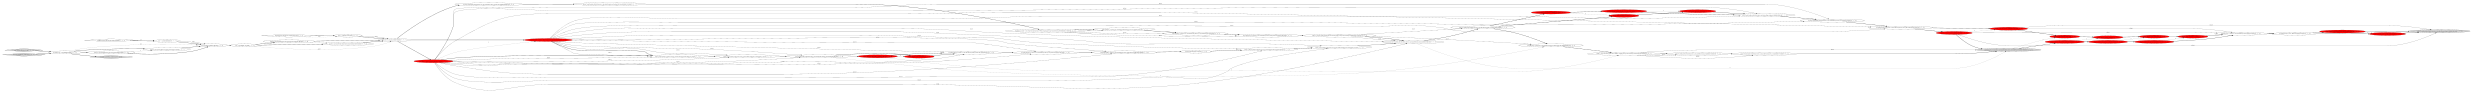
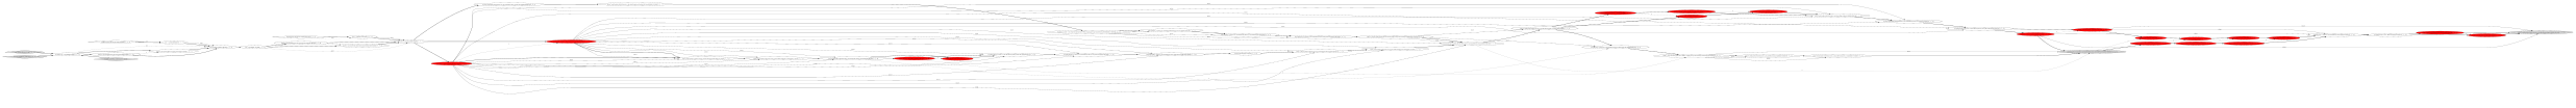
  digraph {
    fontname="Open Sans"
    rankdir=LR
    node [fillcolor=white fontname="Open Sans" shape=ellipse style=filled]
    edge [fontname="Open Sans" style=bold]
    n1 [label="pass = false@@@11@@@['1', '1', '1']"]
    n2 [label="Statistics.calculateMean((Collection)null,false)@@@13@@@['1', '1', '0']"]
    n3 [label="assertTrue(pass)@@@18@@@['1', '1', '1']"]
    n4 [label="Statistics.calculateMean((Number(()null,false)@@@13@@@['0', '0', '1']"]
    n5 [fillcolor=red label="List<Double> values = new ArrayList<>()@@@19@@@['0', '1', '0']"]
    n6 [fillcolor=red label="List values = new ArrayList()@@@19@@@['1', '0', '0']"]
    n7 [label="assertTrue(Double.isNaN(Statistics.calculateMean(new Number(((()))@@@19@@@['0', '0', '1']"]
    n8 [fillcolor=red label="values.add(new Double(9.0))@@@32@@@['1', '0', '0']"]
    n9 [fillcolor=red label="values.add(new Double(Double.NaN))@@@33@@@['1', '0', '0']"]
    n10 [fillcolor=red label="values.add(9.0)@@@32@@@['0', '1', '0']"]
    n11 [label="assertTrue(Double.isNaN(Statistics.calculateMean(values)))@@@34@@@['1', '1', '0']"]
    n12 [fillcolor=red label="values.add(Double.NaN)@@@33@@@['0', '1', '0']"]
    n13 [label="assertTrue(Double.isNaN(Statistics.calculateMean(values,true)))@@@35@@@['1', '1', '0']"]
    n14 [label="assertEquals(9.0,Statistics.calculateMean(values,false),EPSILON)@@@36@@@['1', '1', '0']"]
    n15 [fillcolor=red label="values = new ArrayList()@@@37@@@['1', '0', '0']"]
    n16 [fillcolor=red label="values = new ArrayList<>()@@@37@@@['0', '1', '0']"]
    n17 [label="values = new Number((((edu.fdu.CPPDG.tinypdg.pe.ExpressionInfo@2a994b@@@27@@@['0', '0', '1']"]
    n18 [label="assertTrue(Double.isNaN(Statistics.calculateMean(values)))@@@30@@@['1', '1', '1']"]
    n19 [label="assertEquals(1.0,Statistics.calculateMean(values,false),EPSILON)@@@32@@@['0', '0', '1']"]
    n20 [label="assertTrue(Double.isNaN(Statistics.calculateMean(values,true)))@@@31@@@['1', '1', '1']"]
    n21 [fillcolor=lightgray label="assertEquals(1.0,Statistics.calculateMean(values,false),EPSILON)@@@38@@@['1', '0', '1']"]
    n22 [label="values = new Number((((edu.fdu.CPPDG.tinypdg.pe.ExpressionInfo@2a9975@@@33@@@['0', '0', '1']"]
    n23 [fillcolor=red label="values.add(new Double(3.0))@@@39@@@['1', '0', '0']"]
    n24 [fillcolor=red label="values.add(new Double(2.0))@@@40@@@['1', '0', '0']"]
    n25 [fillcolor=red label="values.add(3.0)@@@39@@@['0', '1', '0']"]
    n26 [fillcolor=red label="values.add(2.0)@@@40@@@['0', '1', '0']"]
    n27 [fillcolor=red label="values.add(new Double(2.0))@@@41@@@['1', '0', '0']"]
    n28 [label="assertTrue(Double.isNaN(Statistics.calculateMean(values,true)))@@@37@@@['0', '0', '1']"]
    n29 [fillcolor=red label="values.add(9.0)@@@38@@@['0', '1', '0']"]
    n30 [fillcolor=red label="values.add(2.0)@@@41@@@['0', '1', '0']"]
    n31 [label="double mean = Statistics.calculateMean(values)@@@42@@@['1', '1', '0']"]
    n32 [label="assertEquals(9.0,Statistics.calculateMean(values,true),EPSILON)@@@25@@@['1', '1', '0']"]
    n33 [label="assertTrue(Double.isNaN(Statistics.calculateMean(values,true)))@@@29@@@['1', '1', '0']"]
    n34 [label="assertTrue(Double.isNaN(Statistics.calculateMean(values,true)))@@@21@@@['1', '1', '0']"]
    n35 [label="assertTrue(Double.isNaN(Statistics.calculateMean(values)))@@@28@@@['1', '1', '0']"]
    n36 [label="assertEquals(9.0,Statistics.calculateMean(values),EPSILON)@@@24@@@['1', '1', '0']"]
    n37 [label="assertTrue(Double.isNaN(Statistics.calculateMean(values,false)))@@@22@@@['1', '1', '0']"]
    n38 [label="assertTrue(Double.isNaN(Statistics.calculateMean(values)))@@@20@@@['1', '1', '0']"]
    n39 [label="assertEquals(9.0,Statistics.calculateMean(values,false),EPSILON)@@@26@@@['1', '1', '0']"]
    n40 [fillcolor=red label="values.add(9.0)@@@23@@@['0', '1', '0']"]
    n41 [fillcolor=red label="values.add(new Double(9.0))@@@23@@@['1', '0', '0']"]
    n42 [label="values.add(null)@@@27@@@['1', '1', '0']"]
    n43 [label="pass = true@@@8@@@['1', '1', '1']"]
    n44 [label="assertTrue(pass)@@@10@@@['1', '1', '1']"]
    n45 [fillcolor=lightgray label="testCalculateMean_Array['0', '0', '1']" shape=diamond]
    n46 [label="boolean pass = false@@@3@@@['1', '1', '1']"]
    n47 [label="Statistics.calculateMean((Number(()null)@@@5@@@['0', '0', '1']"]
    n48 [label="Statistics.calculateMean((Collection)null)@@@5@@@['1', '1', '0']"]
    n49 [fillcolor=red label="values.add(Double.NaN)@@@44@@@['0', '1', '0']"]
    n50 [fillcolor=lightgray label="assertTrue(Double.isNaN(Statistics.calculateMean(values)))@@@45@@@['1', '1', '0']"]
    n51 [label="IllegalArgumentException e@@@7@@@['1', '1', '1']" shape=diamond]
    n52 [label="assertEquals(4.0,mean,EPSILON)@@@43@@@['1', '1', '0']"]
    n53 [label="IllegalArgumentException e@@@15@@@['1', '1', '1']" shape=diamond]
    n54 [label="pass = true@@@16@@@['1', '1', '1']"]
    n55 [label="assertEquals(1.0,Statistics.calculateMean(values),EPSILON)@@@24@@@['0', '0', '1']"]
    n56 [label="assertEquals(1.0,Statistics.calculateMean(values,true),EPSILON)@@@25@@@['0', '0', '1']"]
    n57 [label="assertEquals(1.0,Statistics.calculateMean(values,false),EPSILON)@@@26@@@['0', '0', '1']"]
    n58 [label="assertTrue(Double.isNaN(Statistics.calculateMean(new Number((((,false)))@@@20@@@['0', '0', '1']"]
    n59 [label="Number(( values = new Number((((edu.fdu.CPPDG.tinypdg.pe.ExpressionInfo@2a9924@@@21@@@['0', '0', '1']"]
    n60 [label="assertTrue(Double.isNaN(Statistics.calculateMean(values)))@@@36@@@['0', '0', '1']"]
    n61 [fillcolor=red label="values.add(new Double(Double.NaN))@@@44@@@['1', '0', '0']"]
    n62 [fillcolor=lightgray label="testCalculateMean_Collection['0', '1', '0']" shape=diamond]
    n63 [fillcolor=lightgray label="testCalculateMean_Collection['1', '0', '0']" shape=diamond]
    n1 -> n2
    n1 -> n3 [label=pass style=dashed]
    n1 -> n4
    n2 -> n3
    n2 -> n4 [label=0 style=dashed]
    n3 -> n5
    n3 -> n6
    n3 -> n7
    n4 -> n3
    n5 -> n11 [label=values style=solid]
    n5 -> n13 [label=values style=solid]
    n5 -> n14 [label=values style=solid]
    n5 -> n18 [label=values style=solid]
    n5 -> n32 [label=values style=solid]
    n5 -> n33 [label=values style=solid]
    n5 -> n34 [label=values style=solid]
    n5 -> n35 [label=values style=solid]
    n5 -> n36 [label=values style=solid]
    n5 -> n37 [label=values style=solid]
    n5 -> n38 [label=values style=solid]
    n5 -> n38
    n5 -> n39 [label=values style=solid]
    n6 -> n5 [label=0 style=dashed]
    n6 -> n11 [label=values style=solid]
    n6 -> n13 [label=values style=solid]
    n6 -> n14 [label=values style=solid]
    n6 -> n18 [label=values style=solid]
    n6 -> n32 [label=values style=solid]
    n6 -> n33 [label=values style=solid]
    n6 -> n34 [label=values style=solid]
    n6 -> n35 [label=values style=solid]
    n6 -> n36 [label=values style=solid]
    n6 -> n37 [label=values style=solid]
    n6 -> n38 [label=values style=solid]
    n6 -> n38
    n6 -> n39 [label=values style=solid]
    n7 -> n58
    n8 -> n9
    n8 -> n10 [label=0 style=dashed]
    n9 -> n11
    n9 -> n12 [label=0 style=dashed]
    n10 -> n12
    n11 -> n13
    n12 -> n11
    n13 -> n14
    n14 -> n15
    n14 -> n16
    n15 -> n16 [label=0 style=dashed]
    n15 -> n21
    n15 -> n31 [label=values style=solid]
    n15 -> n50 [label=values style=solid]
    n16 -> n29
    n16 -> n31 [label=values style=solid]
    n16 -> n50 [label=values style=solid]
    n17 -> n18
    n17 -> n18 [label=values style=solid]
    n17 -> n19 [label=values style=solid]
    n17 -> n20 [label=values style=solid]
    n18 -> n20
    n18 -> n21 [label=0 style=dashed]
    n19 -> n22
    n20 -> n8
    n20 -> n10
    n20 -> n19
    n21 -> n23
    n21 -> n29 [label=0 style=dashed]
    n22 -> n21 [label=values style=solid]
    n22 -> n28 [label=values style=solid]
    n22 -> n60
    n22 -> n60 [label=values style=solid]
    n23 -> n24
    n23 -> n25 [label=0 style=dashed]
    n24 -> n26 [label=0 style=dashed]
    n24 -> n27
    n25 -> n26
    n26 -> n30
    n27 -> n30 [label=0 style=dashed]
    n27 -> n31
    n28 -> n21
    n29 -> n25
    n30 -> n31
    n31 -> n52
    n31 -> n52 [label=mean style=solid]
    n32 -> n39
    n33 -> n18
    n34 -> n37
    n35 -> n33
    n36 -> n32
    n37 -> n19 [label=0 style=dashed]
    n37 -> n40
    n37 -> n41
    n38 -> n34
    n39 -> n42
    n40 -> n36
    n41 -> n22 [label=0 style=dashed]
    n41 -> n36
    n41 -> n40 [label=0 style=dashed]
    n42 -> n35
    n43 -> n44
    n43 -> n44 [label=pass style=solid]
    n44 -> n1
    n45 -> n46
    n46 -> n44 [label=pass style=dashed]
    n46 -> n47
    n46 -> n48
    n47 -> n44
    n48 -> n44
    n48 -> n47 [label=0 style=dashed]
    n49 -> n50
    n51 -> n43 [label=true style=dotted]
    n51 -> n43
    n52 -> n49
    n52 -> n61
    n53 -> n54
    n53 -> n54 [label=true style=dotted]
    n54 -> n3
    n54 -> n3 [label=pass style=solid]
    n55 -> n56
    n56 -> n57
    n57 -> n17
    n58 -> n59
    n59 -> n55 [label=values style=solid]
    n59 -> n55
    n59 -> n56 [label=values style=solid]
    n59 -> n57 [label=values style=solid]
    n60 -> n28
    n61 -> n49 [label=0 style=dashed]
    n61 -> n50
-   n46 -> n62
+   n62 -> n46
    n63 -> n46
  }
